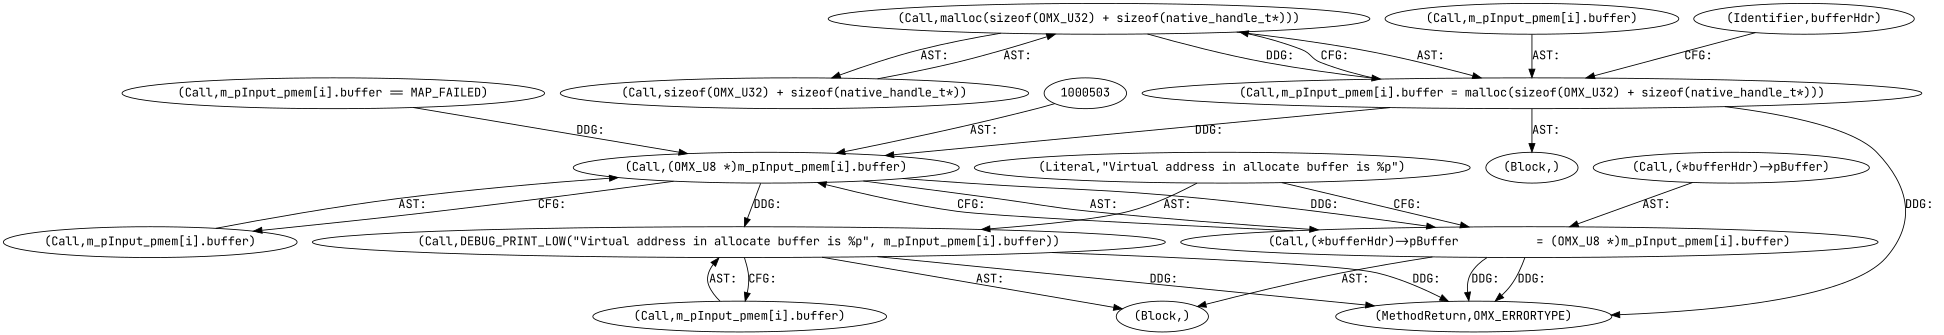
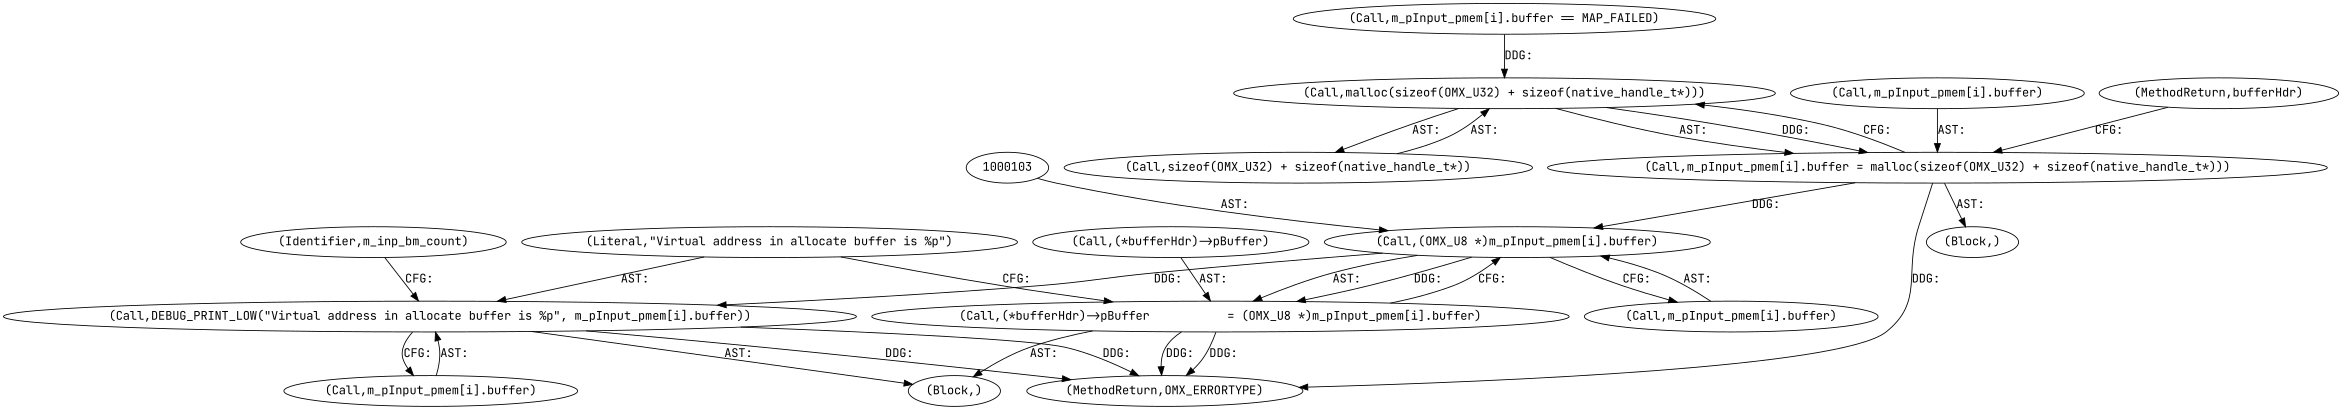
  digraph {
    fontname="JetBrains Mono"
    node [fontname="JetBrains Mono"]
    edge [fontname="JetBrains Mono"]
    n1 [label="(Call,malloc(sizeof(OMX_U32) + sizeof(native_handle_t*)))"]
    n2 [label="(Call,m_pInput_pmem[i].buffer = malloc(sizeof(OMX_U32) + sizeof(native_handle_t*)))"]
    n3 [label="(Call,sizeof(OMX_U32) + sizeof(native_handle_t*))"]
    n4 [label="(Call,(OMX_U8 *)m_pInput_pmem[i].buffer)"]
    n5 [label="(MethodReturn,OMX_ERRORTYPE)"]
    n6 [label="(Block,)"]
    n7 [label="(Call,(*bufferHdr)->pBuffer           = (OMX_U8 *)m_pInput_pmem[i].buffer)"]
    n8 [label="(Call,DEBUG_PRINT_LOW(\"Virtual address in allocate buffer is %p\", m_pInput_pmem[i].buffer))"]
    n9 [label="(Call,m_pInput_pmem[i].buffer)"]
    n10 [label="(Block,)"]
    n11 [label="(Call,m_pInput_pmem[i].buffer)"]
    n12 [label="(Literal,\"Virtual address in allocate buffer is %p\")"]
+   n13 [label="(Identifier,m_inp_bm_count)"]
    n14 [label="(Call,m_pInput_pmem[i].buffer)"]
    n15 [label="(Call,(*bufferHdr)->pBuffer)"]
    n16 [label="(Call,m_pInput_pmem[i].buffer == MAP_FAILED)"]
-   n17 [label="(Identifier,bufferHdr)"]
-   1000503
+   n17 [label="(MethodReturn,bufferHdr)"]
+   1000503 [label=1000103]
    n1 -> n2 [label="AST: "]
    n1 -> n2 [label="DDG: "]
    n1 -> n3 [label="AST: "]
    n2 -> n1 [label="CFG: "]
    n2 -> n4 [label="DDG: "]
    n2 -> n5 [label="DDG: "]
    n2 -> n6 [label="AST: "]
    n3 -> n1 [label="AST: "]
    n4 -> n7 [label="AST: "]
    n4 -> n7 [label="DDG: "]
    n4 -> n8 [label="DDG: "]
    n4 -> n9 [label="CFG: "]
    n7 -> n4 [label="CFG: "]
    n7 -> n5 [label="DDG: "]
    n7 -> n5 [label="DDG: "]
    n7 -> n10 [label="AST: "]
    n8 -> n5 [label="DDG: "]
    n8 -> n5 [label="DDG: "]
    n8 -> n10 [label="AST: "]
    n8 -> n11 [label="CFG: "]
    n9 -> n4 [label="AST: "]
    n11 -> n8 [label="AST: "]
    n12 -> n7 [label="CFG: "]
    n12 -> n8 [label="AST: "]
+   n13 -> n8 [label="CFG: "]
    n14 -> n2 [label="AST: "]
    n15 -> n7 [label="AST: "]
-   n16 -> n4 [label="DDG: "]
+   n16 -> n1 [label="DDG: "]
    n17 -> n2 [label="CFG: "]
    1000503 -> n4 [label="AST: "]
  }
